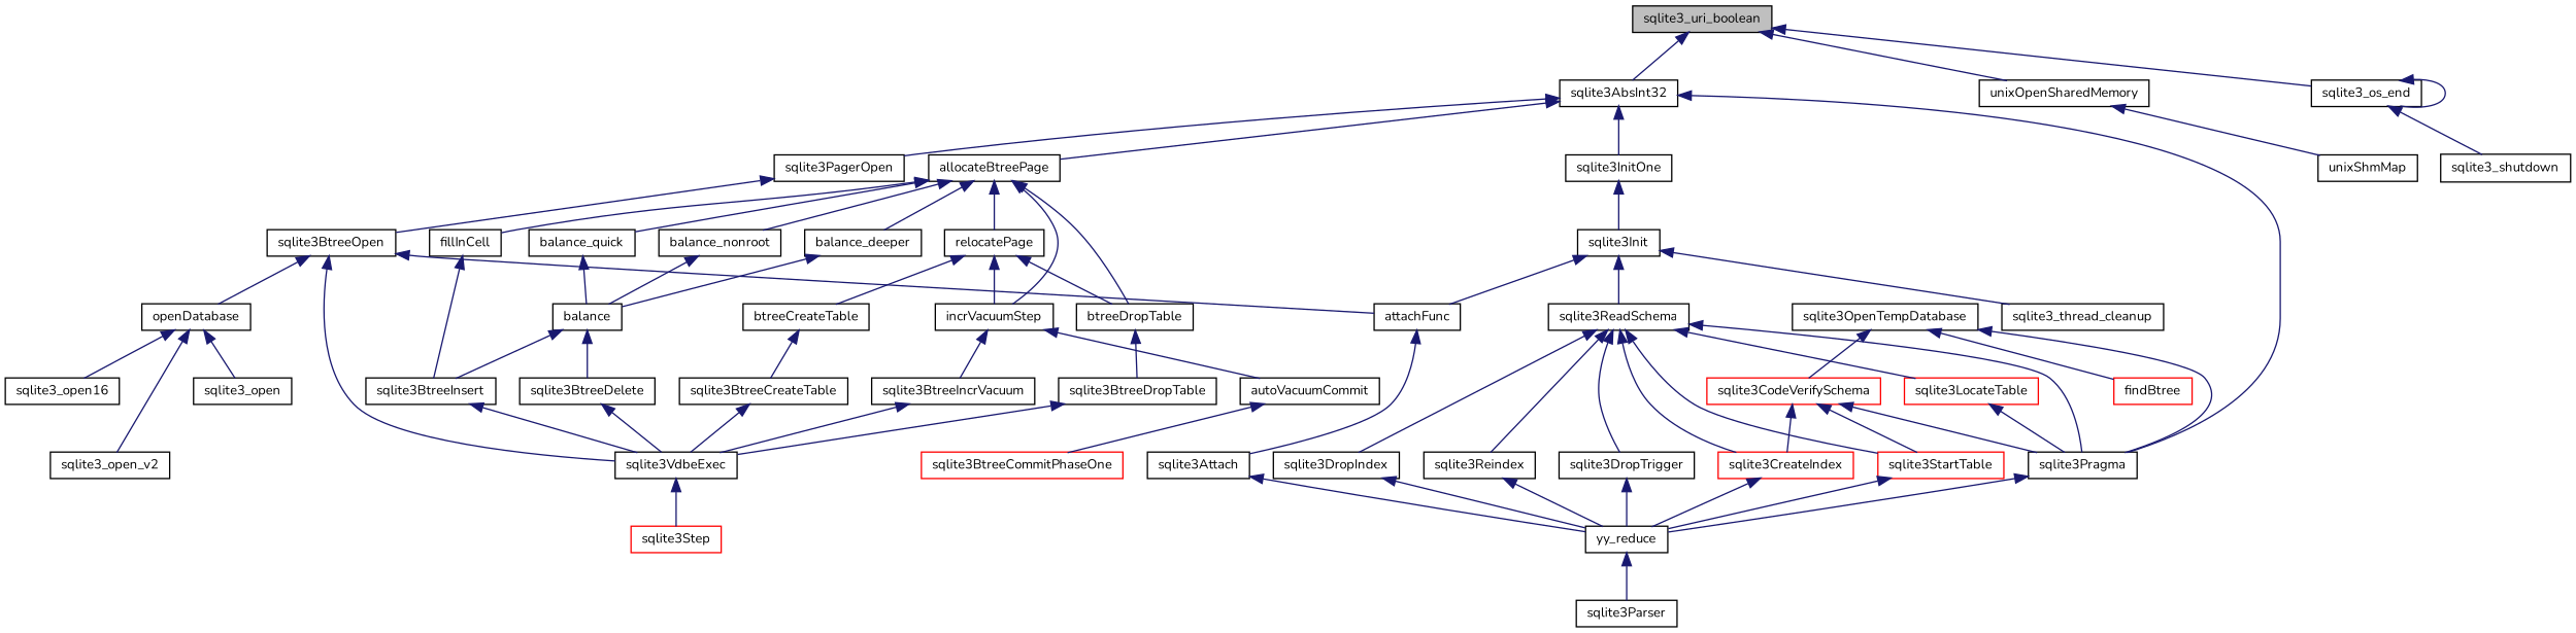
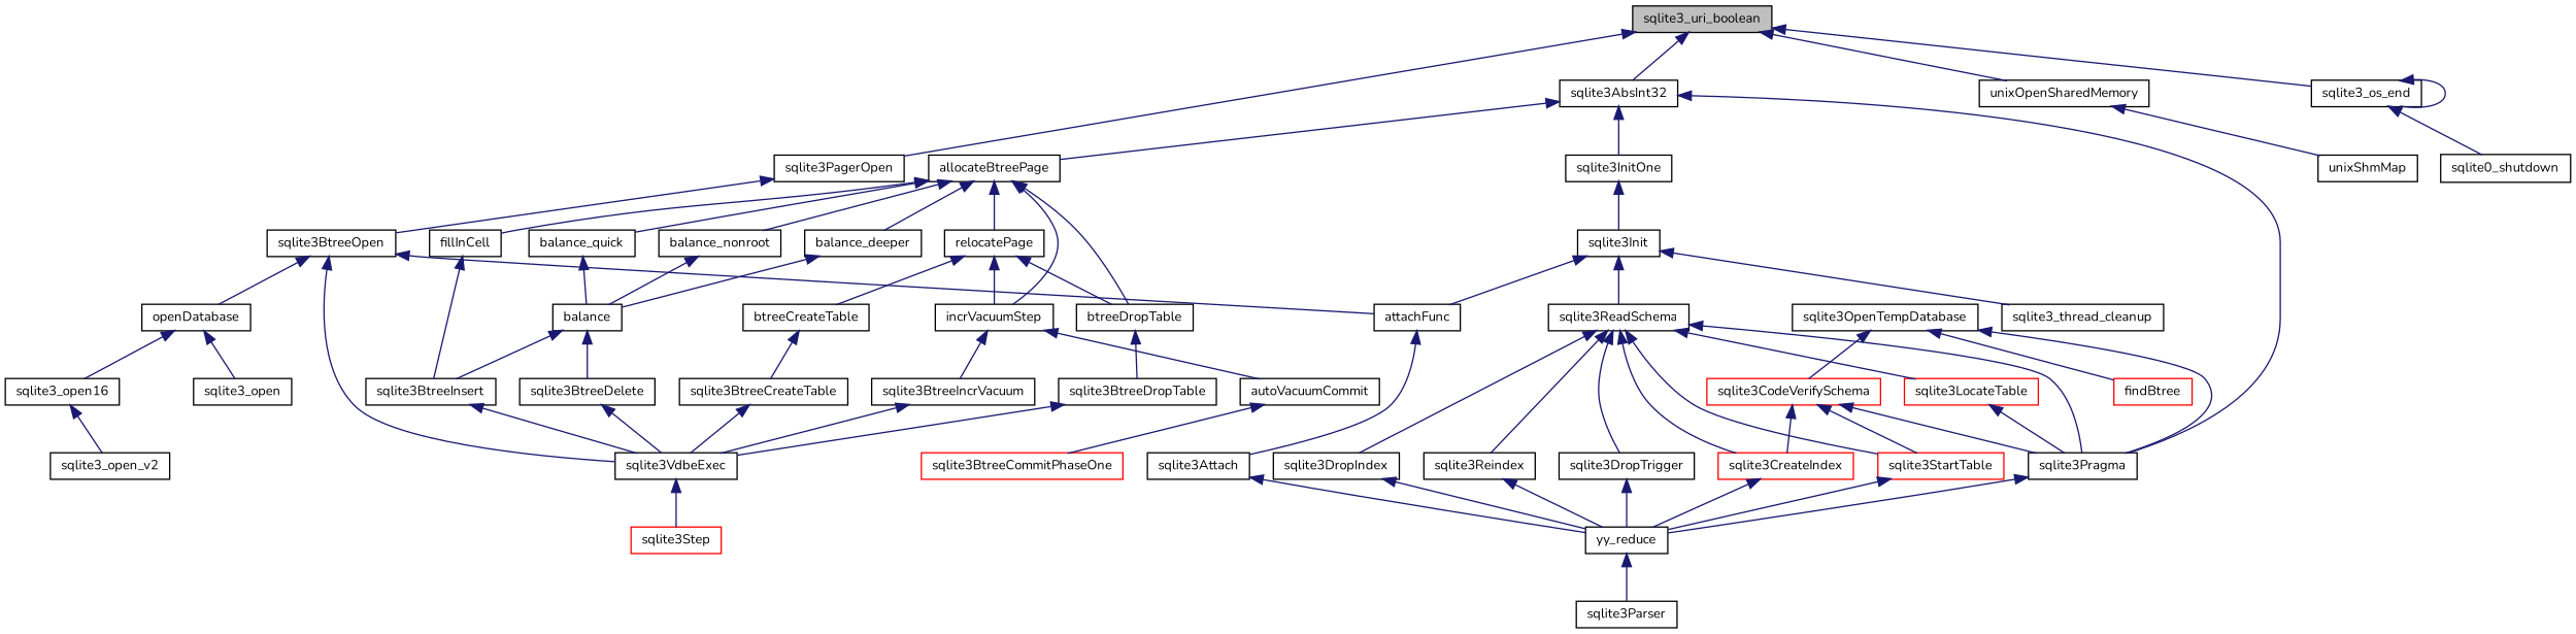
  digraph {
    fontname=Nunito
    rankdir=TB
    node [color=black fillcolor=white fontname=Nunito fontsize=10 shape=record style=filled]
    edge [color=midnightblue dir=back fontname=Nunito fontsize=10 labelfontname=FreeSans labelfontsize=10 style=solid]
    n1 [fillcolor=grey75 fontcolor=black height=0.2 label=sqlite3_uri_boolean width=0.4]
    n2 [height=0.2 label=sqlite3AbsInt32 width=0.4]
    n3 [height=0.2 label=unixOpenSharedMemory width=0.4]
    n4 [height=0.2 label=sqlite3_os_end width=0.4]
    n5 [height=0.2 label=sqlite3PagerOpen width=0.4]
    n6 [height=0.2 label=allocateBtreePage width=0.4]
    n7 [height=0.2 label=sqlite3Pragma width=0.4]
    n8 [height=0.2 label=sqlite3InitOne width=0.4]
    n9 [height=0.2 label=unixShmMap width=0.4]
-   n10 [height=0.2 label=sqlite3_shutdown width=0.4]
+   n10 [height=0.2 label=sqlite0_shutdown width=0.4]
    n11 [height=0.2 label=sqlite3BtreeOpen width=0.4]
    n12 [height=0.2 label=relocatePage width=0.4]
    n13 [height=0.2 label=incrVacuumStep width=0.4]
    n14 [height=0.2 label=fillInCell width=0.4]
    n15 [height=0.2 label=balance_quick width=0.4]
    n16 [height=0.2 label=balance_nonroot width=0.4]
    n17 [height=0.2 label=balance_deeper width=0.4]
    n18 [height=0.2 label=btreeDropTable width=0.4]
    n19 [height=0.2 label=yy_reduce width=0.4]
    n20 [height=0.2 label=sqlite3Init width=0.4]
    n21 [height=0.2 label=btreeCreateTable width=0.4]
    n22 [height=0.2 label=sqlite3BtreeIncrVacuum width=0.4]
    n23 [height=0.2 label=autoVacuumCommit width=0.4]
    n24 [height=0.2 label=sqlite3BtreeCreateTable width=0.4]
    n25 [height=0.2 label=sqlite3BtreeInsert width=0.4]
    n26 [height=0.2 label=balance width=0.4]
    n27 [height=0.2 label=sqlite3BtreeDropTable width=0.4]
    n28 [height=0.2 label=sqlite3VdbeExec width=0.4]
    n29 [color=red height=0.2 label=sqlite3BtreeCommitPhaseOne width=0.4]
    n30 [color=red height=0.2 label=sqlite3Step width=0.4]
    n31 [height=0.2 label=sqlite3BtreeDelete width=0.4]
    n32 [height=0.2 label=sqlite3Parser width=0.4]
    n33 [height=0.2 label=attachFunc width=0.4]
    n34 [height=0.2 label=sqlite3ReadSchema width=0.4]
    n35 [height=0.2 label=sqlite3_thread_cleanup width=0.4]
    n36 [height=0.2 label=sqlite3Attach width=0.4]
    n37 [color=red height=0.2 label=sqlite3LocateTable width=0.4]
    n38 [color=red height=0.2 label=sqlite3StartTable width=0.4]
    n39 [color=red height=0.2 label=sqlite3CreateIndex width=0.4]
    n40 [height=0.2 label=sqlite3DropIndex width=0.4]
    n41 [height=0.2 label=sqlite3Reindex width=0.4]
    n42 [height=0.2 label=sqlite3DropTrigger width=0.4]
    n43 [height=0.2 label=openDatabase width=0.4]
    n44 [height=0.2 label=sqlite3OpenTempDatabase width=0.4]
    n45 [color=red height=0.2 label=findBtree width=0.4]
    n46 [color=red height=0.2 label=sqlite3CodeVerifySchema width=0.4]
    n47 [height=0.2 label=sqlite3_open width=0.4]
    n48 [height=0.2 label=sqlite3_open_v2 width=0.4]
    n49 [height=0.2 label=sqlite3_open16 width=0.4]
    n1 -> n2
    n1 -> n3
    n1 -> n4
-   n2 -> n5
+   n1 -> n5
    n2 -> n6
    n2 -> n7
    n2 -> n8
    n3 -> n9
    n4 -> n4
    n4 -> n10
    n5 -> n11
    n6 -> n12
    n6 -> n13
    n6 -> n14
    n6 -> n15
    n6 -> n16
    n6 -> n17
    n6 -> n18
    n7 -> n19
    n8 -> n20
    n11 -> n28
    n11 -> n33
    n11 -> n43
    n12 -> n13
    n12 -> n18
    n12 -> n21
    n13 -> n22
    n13 -> n23
    n14 -> n25
    n15 -> n26
    n16 -> n26
    n17 -> n26
    n18 -> n27
    n19 -> n32
    n20 -> n33
    n20 -> n34
    n20 -> n35
    n21 -> n24
    n22 -> n28
    n23 -> n29
    n24 -> n28
    n25 -> n28
    n26 -> n25
    n26 -> n31
    n27 -> n28
    n28 -> n30
    n31 -> n28
    n33 -> n36
    n34 -> n7
    n34 -> n37
    n34 -> n38
    n34 -> n39
    n34 -> n40
    n34 -> n41
    n34 -> n42
    n36 -> n19
    n37 -> n7
    n38 -> n19
    n39 -> n19
    n40 -> n19
    n41 -> n19
    n42 -> n19
    n43 -> n47
-   n43 -> n48
+   n49 -> n48
    n43 -> n49
    n44 -> n7
    n44 -> n45
    n44 -> n46
    n46 -> n7
    n46 -> n38
    n46 -> n39
  }
